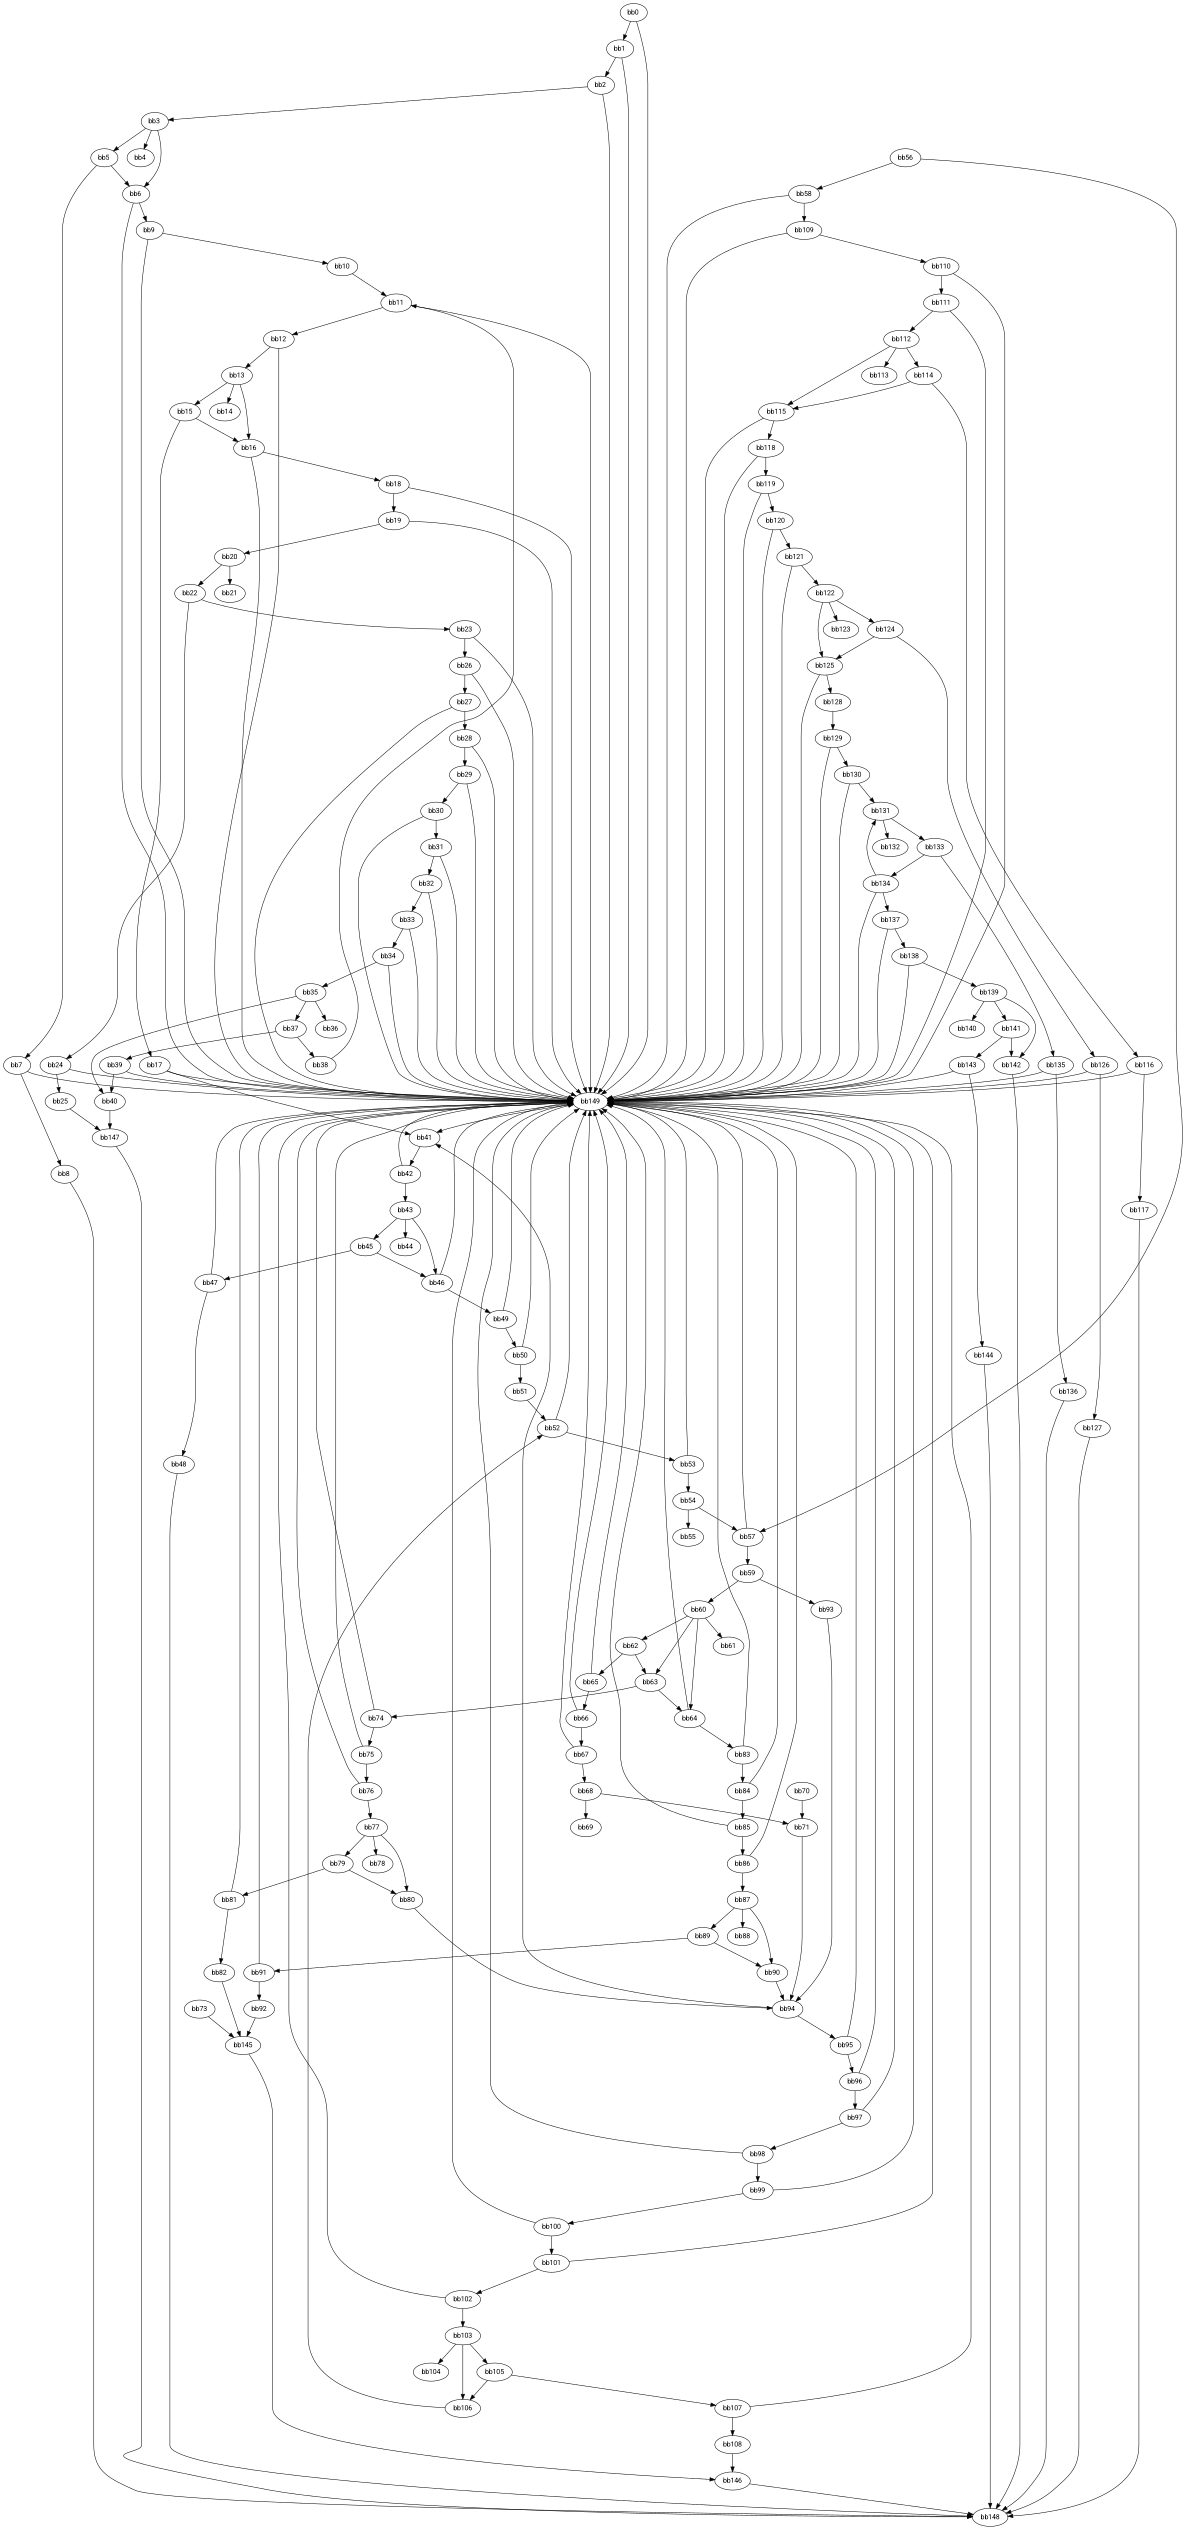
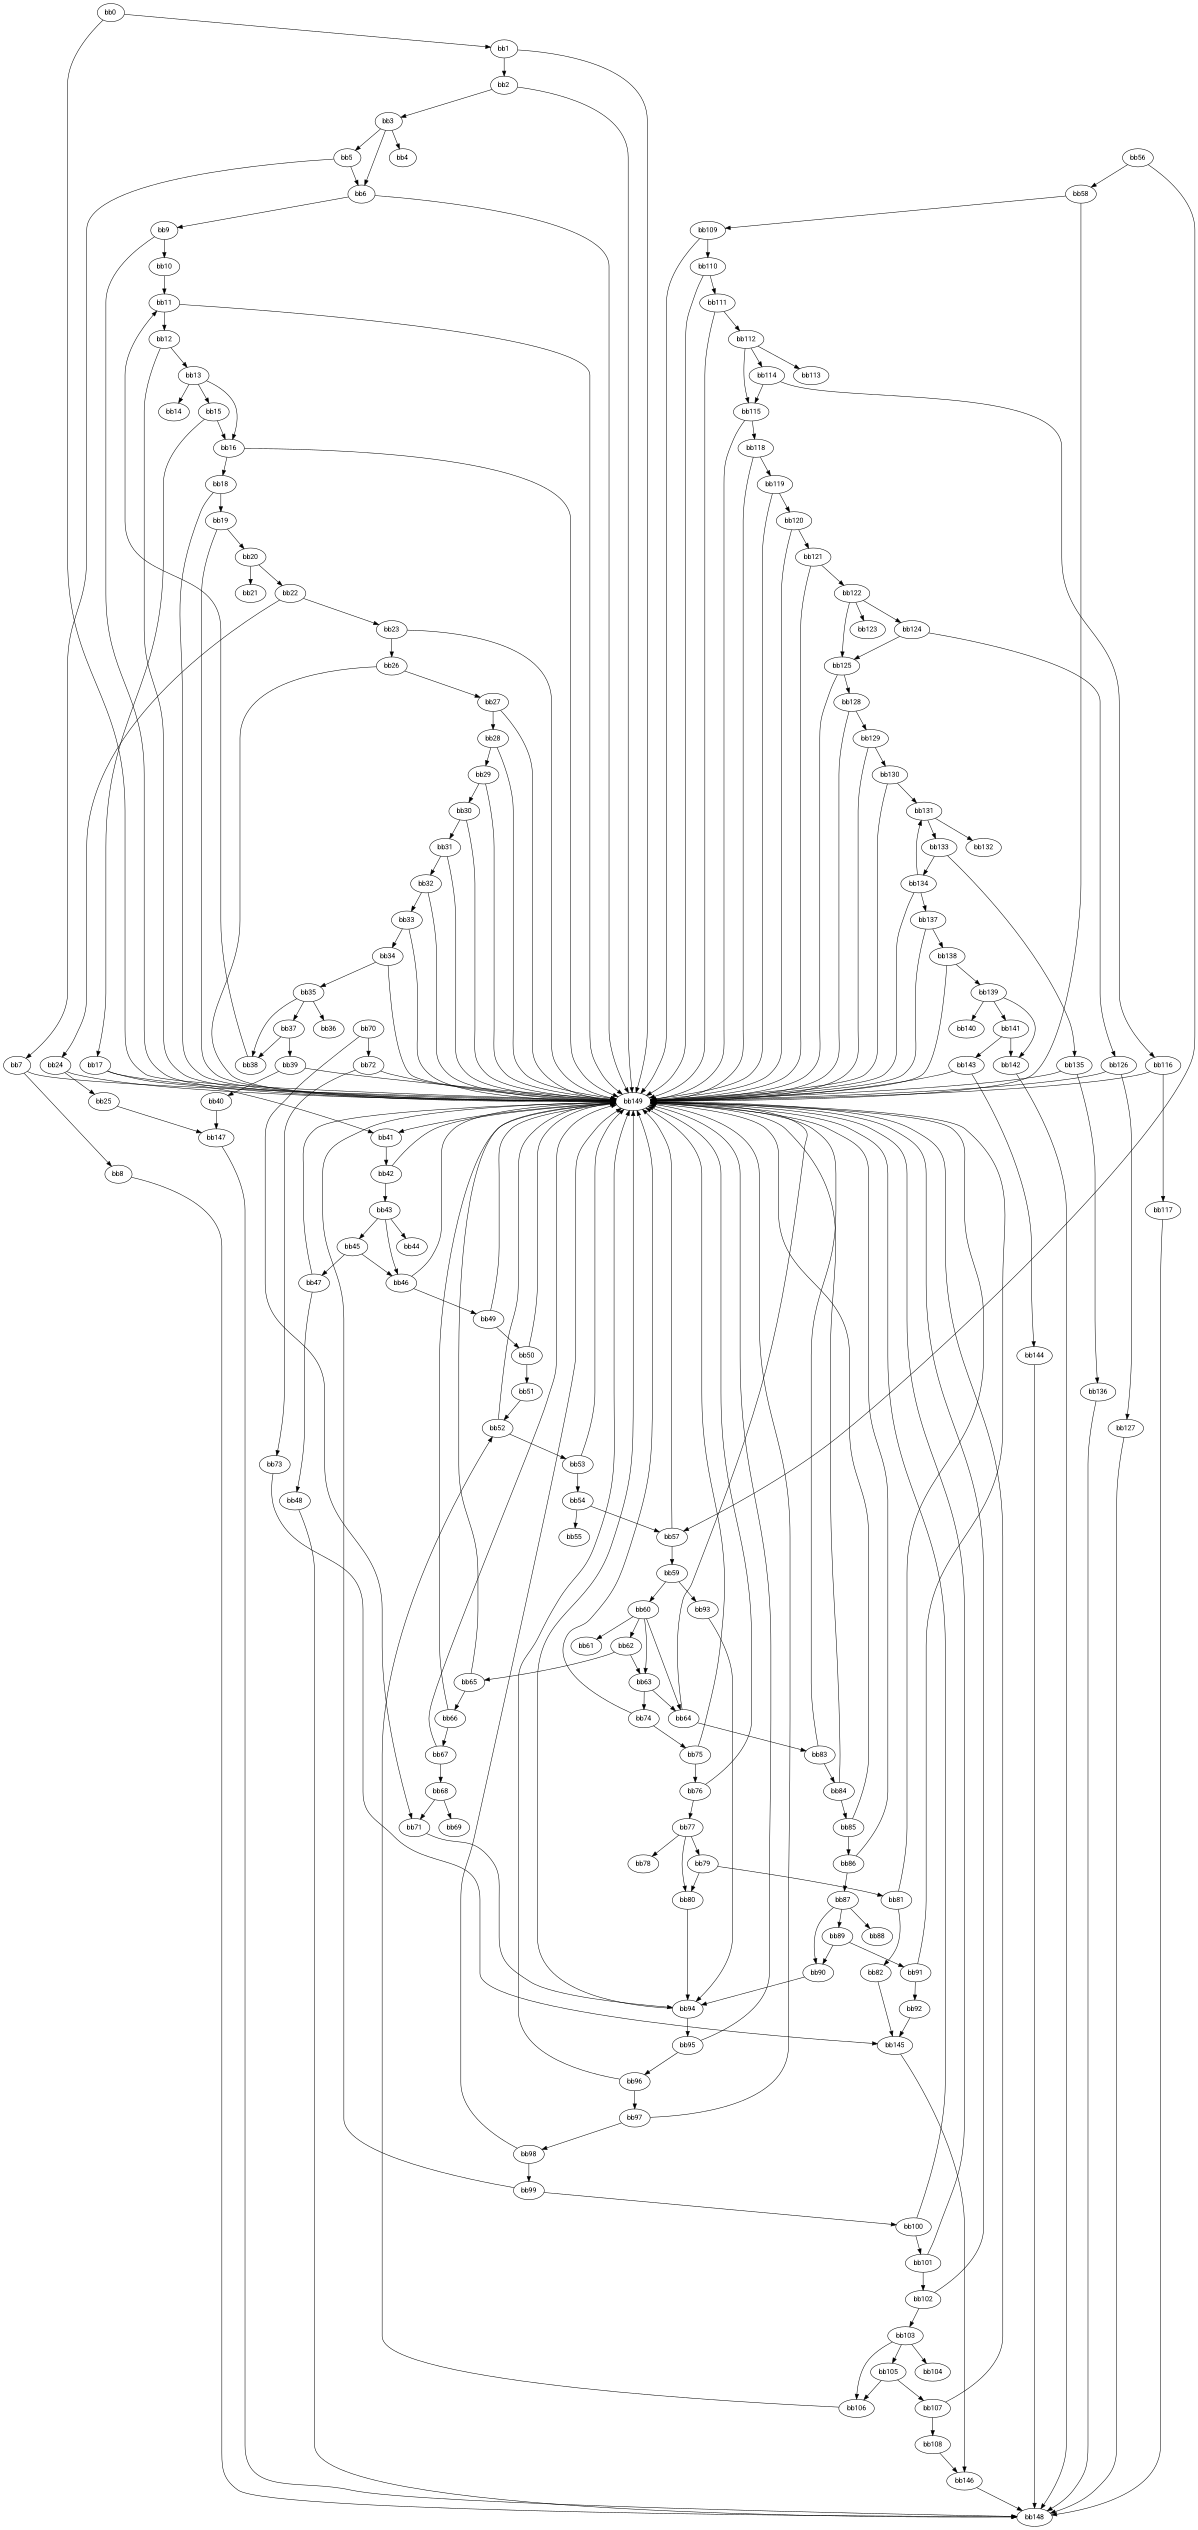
  digraph {
    fontname=Roboto
    node [fontname=Roboto]
    edge [fontname=Roboto]
    n1 [label="bb0\l"]
    n2 [label="bb1\l"]
    n3 [label="bb149\l"]
    n4 [label="bb2\l"]
    n5 [label="bb41\l"]
    n6 [label="bb3\l"]
    n7 [label="bb4\l"]
    n8 [label="bb5\l"]
    n9 [label="bb6\l"]
    n10 [label="bb7\l"]
    n11 [label="bb9\l"]
    n12 [label="bb8\l"]
    n13 [label="bb10\l"]
    n14 [label="bb148\l"]
    n15 [label="bb11\l"]
    n16 [label="bb12\l"]
    n17 [label="bb13\l"]
    n18 [label="bb14\l"]
    n19 [label="bb15\l"]
    n20 [label="bb16\l"]
    n21 [label="bb17\l"]
    n22 [label="bb18\l"]
    n23 [label="bb19\l"]
    n24 [label="bb42\l"]
    n25 [label="bb20\l"]
    n26 [label="bb21\l"]
    n27 [label="bb22\l"]
    n28 [label="bb23\l"]
    n29 [label="bb24\l"]
    n30 [label="bb26\l"]
    n31 [label="bb25\l"]
    n32 [label="bb27\l"]
    n33 [label="bb147\l"]
    n34 [label="bb28\l"]
    n35 [label="bb29\l"]
    n36 [label="bb30\l"]
    n37 [label="bb31\l"]
    n38 [label="bb32\l"]
    n39 [label="bb33\l"]
    n40 [label="bb34\l"]
    n41 [label="bb35\l"]
    n42 [label="bb36\l"]
    n43 [label="bb37\l"]
    n44 [label="bb38\l"]
    n45 [label="bb39\l"]
    n46 [label="bb40\l"]
    n47 [label="bb43\l"]
    n48 [label="bb44\l"]
    n49 [label="bb45\l"]
    n50 [label="bb46\l"]
    n51 [label="bb47\l"]
    n52 [label="bb49\l"]
    n53 [label="bb48\l"]
    n54 [label="bb50\l"]
    n55 [label="bb51\l"]
    n56 [label="bb52\l"]
    n57 [label="bb53\l"]
    n58 [label="bb54\l"]
    n59 [label="bb55\l"]
    n60 [label="bb57\l"]
    n61 [label="bb56\l"]
    n62 [label="bb58\l"]
    n63 [label="bb59\l"]
    n64 [label="bb109\l"]
    n65 [label="bb60\l"]
    n66 [label="bb93\l"]
    n67 [label="bb110\l"]
    n68 [label="bb61\l"]
    n69 [label="bb62\l"]
    n70 [label="bb63\l"]
    n71 [label="bb64\l"]
    n72 [label="bb94\l"]
    n73 [label="bb65\l"]
    n74 [label="bb74\l"]
    n75 [label="bb83\l"]
    n76 [label="bb66\l"]
    n77 [label="bb75\l"]
    n78 [label="bb84\l"]
    n79 [label="bb67\l"]
    n80 [label="bb68\l"]
    n81 [label="bb69\l"]
    n82 [label="bb71\l"]
    n83 [label="bb70\l"]
+   n84 [label="bb72\l"]
    n85 [label="bb73\l"]
    n86 [label="bb95\l"]
    n87 [label="bb145\l"]
    n88 [label="bb146\l"]
    n89 [label="bb76\l"]
    n90 [label="bb77\l"]
    n91 [label="bb78\l"]
    n92 [label="bb79\l"]
    n93 [label="bb80\l"]
    n94 [label="bb81\l"]
    n95 [label="bb82\l"]
    n96 [label="bb85\l"]
    n97 [label="bb86\l"]
    n98 [label="bb87\l"]
    n99 [label="bb88\l"]
    n100 [label="bb89\l"]
    n101 [label="bb90\l"]
    n102 [label="bb91\l"]
    n103 [label="bb92\l"]
    n104 [label="bb96\l"]
    n105 [label="bb97\l"]
    n106 [label="bb98\l"]
    n107 [label="bb99\l"]
    n108 [label="bb100\l"]
    n109 [label="bb101\l"]
    n110 [label="bb102\l"]
    n111 [label="bb103\l"]
    n112 [label="bb104\l"]
    n113 [label="bb105\l"]
    n114 [label="bb106\l"]
    n115 [label="bb107\l"]
    n116 [label="bb108\l"]
    n117 [label="bb111\l"]
    n118 [label="bb112\l"]
    n119 [label="bb113\l"]
    n120 [label="bb114\l"]
    n121 [label="bb115\l"]
    n122 [label="bb116\l"]
    n123 [label="bb118\l"]
    n124 [label="bb117\l"]
    n125 [label="bb119\l"]
    n126 [label="bb120\l"]
    n127 [label="bb121\l"]
    n128 [label="bb122\l"]
    n129 [label="bb123\l"]
    n130 [label="bb124\l"]
    n131 [label="bb125\l"]
    n132 [label="bb126\l"]
    n133 [label="bb128\l"]
    n134 [label="bb127\l"]
    n135 [label="bb129\l"]
    n136 [label="bb130\l"]
    n137 [label="bb131\l"]
    n138 [label="bb132\l"]
    n139 [label="bb133\l"]
    n140 [label="bb134\l"]
    n141 [label="bb135\l"]
    n142 [label="bb137\l"]
    n143 [label="bb136\l"]
    n144 [label="bb138\l"]
    n145 [label="bb139\l"]
    n146 [label="bb140\l"]
    n147 [label="bb141\l"]
    n148 [label="bb142\l"]
    n149 [label="bb143\l"]
    n150 [label="bb144\l"]
    n1 -> n2
    n1 -> n3
    n2 -> n3
    n2 -> n4
    n3 -> n5
    n4 -> n3
    n4 -> n6
    n5 -> n24
    n6 -> n7
    n6 -> n8
    n6 -> n9
    n8 -> n9
    n8 -> n10
    n9 -> n3
    n9 -> n11
    n10 -> n3
    n10 -> n12
    n11 -> n3
    n11 -> n13
    n12 -> n14
    n13 -> n15
    n15 -> n3
    n15 -> n16
    n16 -> n3
    n16 -> n17
    n17 -> n18
    n17 -> n19
    n17 -> n20
    n19 -> n20
    n19 -> n21
    n20 -> n3
    n20 -> n22
    n21 -> n3
    n21 -> n5
    n22 -> n3
    n22 -> n23
    n23 -> n3
    n23 -> n25
    n24 -> n3
    n24 -> n47
    n25 -> n26
    n25 -> n27
    n27 -> n28
    n27 -> n29
    n28 -> n3
    n28 -> n30
    n29 -> n3
    n29 -> n31
    n30 -> n3
    n30 -> n32
    n31 -> n33
    n32 -> n3
    n32 -> n34
    n33 -> n14
    n34 -> n3
    n34 -> n35
    n35 -> n3
    n35 -> n36
    n36 -> n3
    n36 -> n37
    n37 -> n3
    n37 -> n38
    n38 -> n3
    n38 -> n39
    n39 -> n3
    n39 -> n40
    n40 -> n3
    n40 -> n41
    n41 -> n42
    n41 -> n43
-   n41 -> n46
+   n41 -> n44
    n43 -> n44
    n43 -> n45
    n44 -> n15
    n45 -> n3
    n45 -> n46
    n46 -> n33
    n47 -> n48
    n47 -> n49
    n47 -> n50
    n49 -> n50
    n49 -> n51
    n50 -> n3
    n50 -> n52
    n51 -> n3
    n51 -> n53
    n52 -> n3
    n52 -> n54
    n53 -> n14
    n54 -> n3
    n54 -> n55
    n55 -> n56
    n56 -> n3
    n56 -> n57
    n57 -> n3
    n57 -> n58
    n58 -> n59
    n58 -> n60
    n60 -> n3
    n60 -> n63
    n61 -> n60
    n61 -> n62
    n62 -> n3
    n62 -> n64
    n63 -> n65
    n63 -> n66
    n64 -> n3
    n64 -> n67
    n65 -> n68
    n65 -> n69
    n65 -> n70
    n65 -> n71
    n66 -> n72
    n67 -> n3
    n67 -> n117
    n69 -> n70
    n69 -> n73
    n70 -> n71
    n70 -> n74
    n71 -> n3
    n71 -> n75
-   n72 -> n5
+   n72 -> n3
    n72 -> n86
    n73 -> n3
    n73 -> n76
    n74 -> n3
    n74 -> n77
    n75 -> n3
    n75 -> n78
    n76 -> n3
    n76 -> n79
    n77 -> n3
    n77 -> n89
    n78 -> n3
    n78 -> n96
    n79 -> n3
    n79 -> n80
    n80 -> n81
    n80 -> n82
    n82 -> n72
    n83 -> n82
+   n83 -> n84
+   n84 -> n3
+   n84 -> n85
    n85 -> n87
    n86 -> n3
    n86 -> n104
    n87 -> n88
    n88 -> n14
    n89 -> n3
    n89 -> n90
    n90 -> n91
    n90 -> n92
    n90 -> n93
    n92 -> n93
    n92 -> n94
    n93 -> n72
    n94 -> n3
    n94 -> n95
    n95 -> n87
    n96 -> n3
    n96 -> n97
    n97 -> n3
    n97 -> n98
    n98 -> n99
    n98 -> n100
    n98 -> n101
    n100 -> n101
    n100 -> n102
    n101 -> n72
    n102 -> n3
    n102 -> n103
    n103 -> n87
    n104 -> n3
    n104 -> n105
    n105 -> n3
    n105 -> n106
    n106 -> n3
    n106 -> n107
    n107 -> n3
    n107 -> n108
    n108 -> n3
    n108 -> n109
    n109 -> n3
    n109 -> n110
    n110 -> n3
    n110 -> n111
    n111 -> n112
    n111 -> n113
    n111 -> n114
    n113 -> n114
    n113 -> n115
    n114 -> n56
    n115 -> n3
    n115 -> n116
    n116 -> n88
    n117 -> n3
    n117 -> n118
    n118 -> n119
    n118 -> n120
    n118 -> n121
    n120 -> n121
    n120 -> n122
    n121 -> n3
    n121 -> n123
    n122 -> n3
    n122 -> n124
    n123 -> n3
    n123 -> n125
    n124 -> n14
    n125 -> n3
    n125 -> n126
    n126 -> n3
    n126 -> n127
    n127 -> n3
    n127 -> n128
    n128 -> n129
    n128 -> n130
    n128 -> n131
    n130 -> n131
    n130 -> n132
    n131 -> n3
    n131 -> n133
    n132 -> n3
    n132 -> n134
+   n133 -> n3
    n133 -> n135
    n134 -> n14
    n135 -> n3
    n135 -> n136
    n136 -> n3
    n136 -> n137
    n137 -> n138
    n137 -> n139
    n139 -> n140
    n139 -> n141
    n140 -> n3
    n140 -> n137
    n140 -> n142
    n141 -> n3
    n141 -> n143
    n142 -> n3
    n142 -> n144
    n143 -> n14
    n144 -> n3
    n144 -> n145
    n145 -> n146
    n145 -> n147
    n145 -> n148
    n147 -> n148
    n147 -> n149
    n148 -> n14
    n149 -> n3
    n149 -> n150
    n150 -> n14
  }
